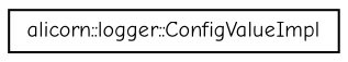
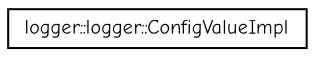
  digraph {
    rankdir=LR
    fontname="Comic Neue"
-   n1 [color=black fillcolor=white fontname="Comic Neue" fontsize=10 height=0.2 label="alicorn::logger::ConfigValueImpl" shape=record style=filled width=0.4]
+   n1 [color=black fillcolor=white fontname="Comic Neue" fontsize=10 height=0.2 label="logger::logger::ConfigValueImpl" shape=record style=filled width=0.4]
  }
